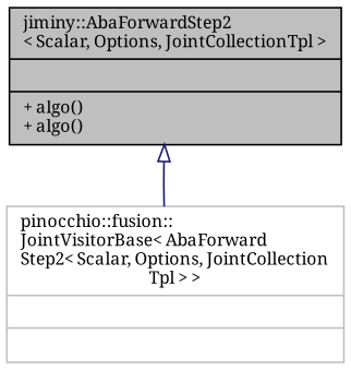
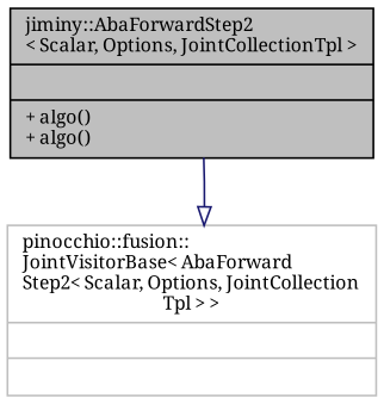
  digraph {
    fontname="Noto Serif"
    node [fontname="Noto Serif" fontsize=10 shape=record style=filled]
    n1 [color=black fillcolor=grey75 fontcolor=black height=0.2 label="{jiminy::AbaForwardStep2\l\< Scalar, Options, JointCollectionTpl \>\n||+ algo()\l+ algo()\l}" width=0.4]
    n2 [color=grey75 fillcolor=white height=0.2 label="{pinocchio::fusion::\lJointVisitorBase\< AbaForward\lStep2\< Scalar, Options, JointCollection\lTpl \> \>\n||}" width=0.4]
-   n1 -> n2 [arrowtail=onormal color=midnightblue dir=back fontname="Noto Serif" fontsize=10 labelfontname=Helvetica labelfontsize=10 style=solid]
+   n2 -> n1 [arrowtail=onormal color=midnightblue dir=back fontname="Noto Serif" fontsize=10 labelfontname=Helvetica labelfontsize=10 style=solid]
  }
